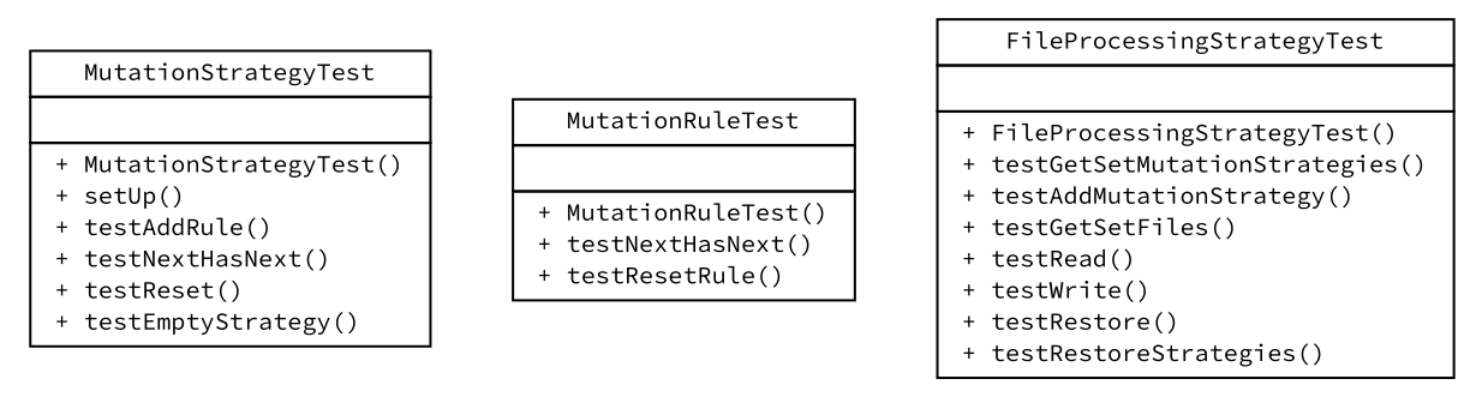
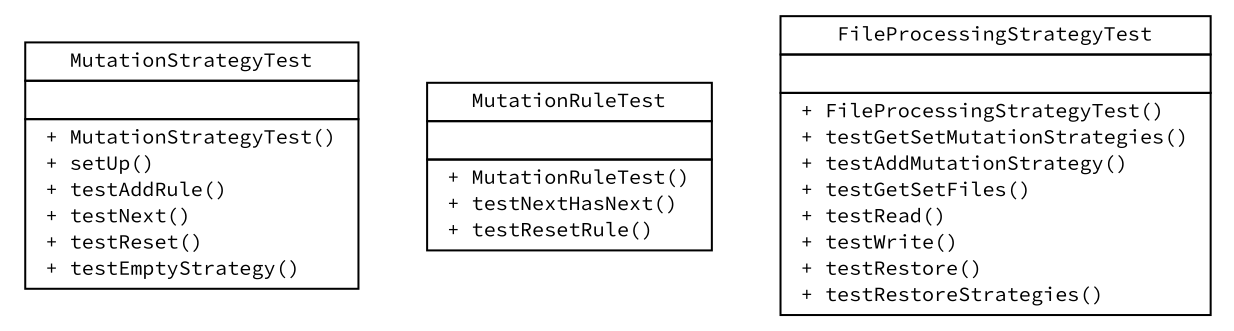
  digraph {
    nodesep=0.25
    ranksep=0.5
    fontname="Source Code Pro"
    node [fontcolor=black fontname="Source Code Pro" fontsize=10.0 shape=plaintext]
-   n1 [label=<<table title="com.github.mkolisnyk.muto.generator.MutationStrategyTest" border="0" cellborder="1" cellspacing="0" cellpadding="2" port="p" href="./MutationStrategyTest.html"> 		<tr><td><table border="0" cellspacing="0" cellpadding="1"> <tr><td align="center" balign="center"> MutationStrategyTest </td></tr> 		</table></td></tr> 		<tr><td><table border="0" cellspacing="0" cellpadding="1"> <tr><td align="left" balign="left">  </td></tr> 		</table></td></tr> 		<tr><td><table border="0" cellspacing="0" cellpadding="1"> <tr><td align="left" balign="left"> + MutationStrategyTest() </td></tr> <tr><td align="left" balign="left"> + setUp() </td></tr> <tr><td align="left" balign="left"> + testAddRule() </td></tr> <tr><td align="left" balign="left"> + testNextHasNext() </td></tr> <tr><td align="left" balign="left"> + testReset() </td></tr> <tr><td align="left" balign="left"> + testEmptyStrategy() </td></tr> 		</table></td></tr> 		</table>>]
+   n1 [label=<<table title="com.github.mkolisnyk.muto.generator.MutationStrategyTest" border="0" cellborder="1" cellspacing="0" cellpadding="2" port="p" href="./MutationStrategyTest.html"> 		<tr><td><table border="0" cellspacing="0" cellpadding="1"> <tr><td align="center" balign="center"> MutationStrategyTest </td></tr> 		</table></td></tr> 		<tr><td><table border="0" cellspacing="0" cellpadding="1"> <tr><td align="left" balign="left">  </td></tr> 		</table></td></tr> 		<tr><td><table border="0" cellspacing="0" cellpadding="1"> <tr><td align="left" balign="left"> + MutationStrategyTest() </td></tr> <tr><td align="left" balign="left"> + setUp() </td></tr> <tr><td align="left" balign="left"> + testAddRule() </td></tr> <tr><td align="left" balign="left"> + testNext() </td></tr> <tr><td align="left" balign="left"> + testReset() </td></tr> <tr><td align="left" balign="left"> + testEmptyStrategy() </td></tr> 		</table></td></tr> 		</table>>]
    n2 [label=<<table title="com.github.mkolisnyk.muto.generator.MutationRuleTest" border="0" cellborder="1" cellspacing="0" cellpadding="2" port="p" href="./MutationRuleTest.html"> 		<tr><td><table border="0" cellspacing="0" cellpadding="1"> <tr><td align="center" balign="center"> MutationRuleTest </td></tr> 		</table></td></tr> 		<tr><td><table border="0" cellspacing="0" cellpadding="1"> <tr><td align="left" balign="left">  </td></tr> 		</table></td></tr> 		<tr><td><table border="0" cellspacing="0" cellpadding="1"> <tr><td align="left" balign="left"> + MutationRuleTest() </td></tr> <tr><td align="left" balign="left"> + testNextHasNext() </td></tr> <tr><td align="left" balign="left"> + testResetRule() </td></tr> 		</table></td></tr> 		</table>>]
    n3 [label=<<table title="com.github.mkolisnyk.muto.generator.FileProcessingStrategyTest" border="0" cellborder="1" cellspacing="0" cellpadding="2" port="p" href="./FileProcessingStrategyTest.html"> 		<tr><td><table border="0" cellspacing="0" cellpadding="1"> <tr><td align="center" balign="center"> FileProcessingStrategyTest </td></tr> 		</table></td></tr> 		<tr><td><table border="0" cellspacing="0" cellpadding="1"> <tr><td align="left" balign="left">  </td></tr> 		</table></td></tr> 		<tr><td><table border="0" cellspacing="0" cellpadding="1"> <tr><td align="left" balign="left"> + FileProcessingStrategyTest() </td></tr> <tr><td align="left" balign="left"> + testGetSetMutationStrategies() </td></tr> <tr><td align="left" balign="left"> + testAddMutationStrategy() </td></tr> <tr><td align="left" balign="left"> + testGetSetFiles() </td></tr> <tr><td align="left" balign="left"> + testRead() </td></tr> <tr><td align="left" balign="left"> + testWrite() </td></tr> <tr><td align="left" balign="left"> + testRestore() </td></tr> <tr><td align="left" balign="left"> + testRestoreStrategies() </td></tr> 		</table></td></tr> 		</table>>]
  }
